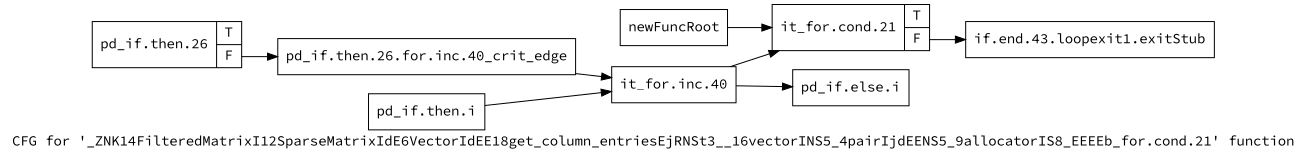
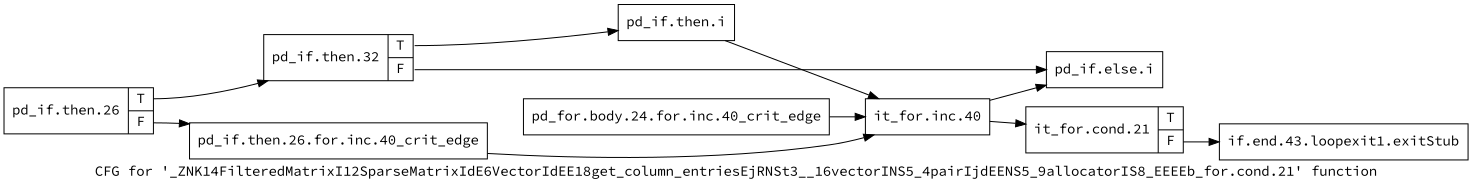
  digraph {
    fontname="Source Code Pro"
    label="CFG for '_ZNK14FilteredMatrixI12SparseMatrixIdE6VectorIdEE18get_column_entriesEjRNSt3__16vectorINS5_4pairIjdEENS5_9allocatorIS8_EEEEb_for.cond.21' function"
    rankdir=LR
    node [fontname="Source Code Pro" shape=record]
    edge [fontname="Source Code Pro"]
-   n1 [label="{newFuncRoot}"]
    n2 [label="{it_for.cond.21|{<s0>T|<s1>F}}"]
    n3 [label="{if.end.43.loopexit1.exitStub}"]
    n4 [label="{pd_if.then.26|{<s0>T|<s1>F}}"]
+   n5 [label="{pd_if.then.32|{<s0>T|<s1>F}}"]
    n6 [label="{pd_if.then.26.for.inc.40_crit_edge}"]
+   n7 [label="{pd_for.body.24.for.inc.40_crit_edge}"]
    n8 [label="{it_for.inc.40}"]
    n9 [label="{pd_if.then.i}"]
    n10 [label="{pd_if.else.i}"]
-   n1 -> n2
    n2 -> n3 [tailport=s1]
+   n4 -> n5 [tailport=s0]
    n4 -> n6 [tailport=s1]
+   n5 -> n9 [tailport=s0]
+   n5 -> n10 [tailport=s1]
    n6 -> n8
+   n7 -> n8
    n8 -> n2
    n8 -> n10
    n9 -> n8
  }
